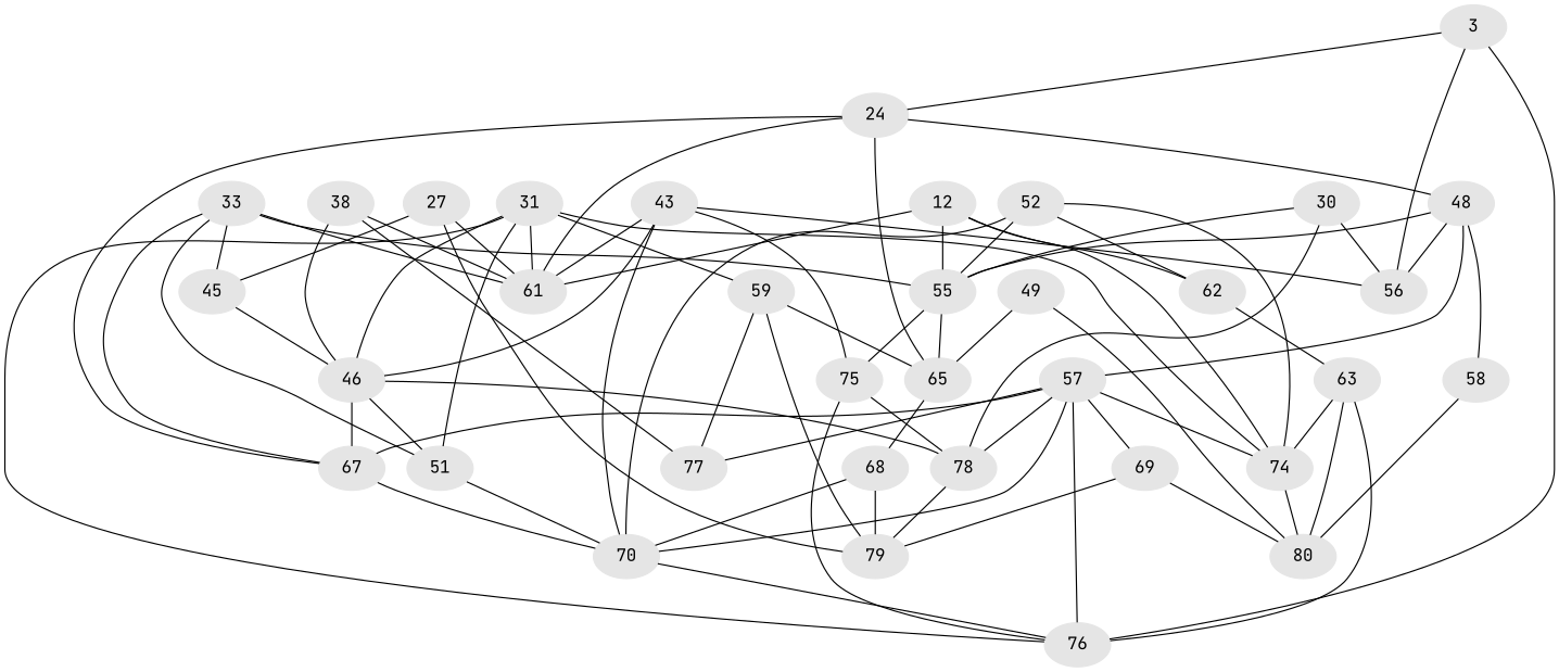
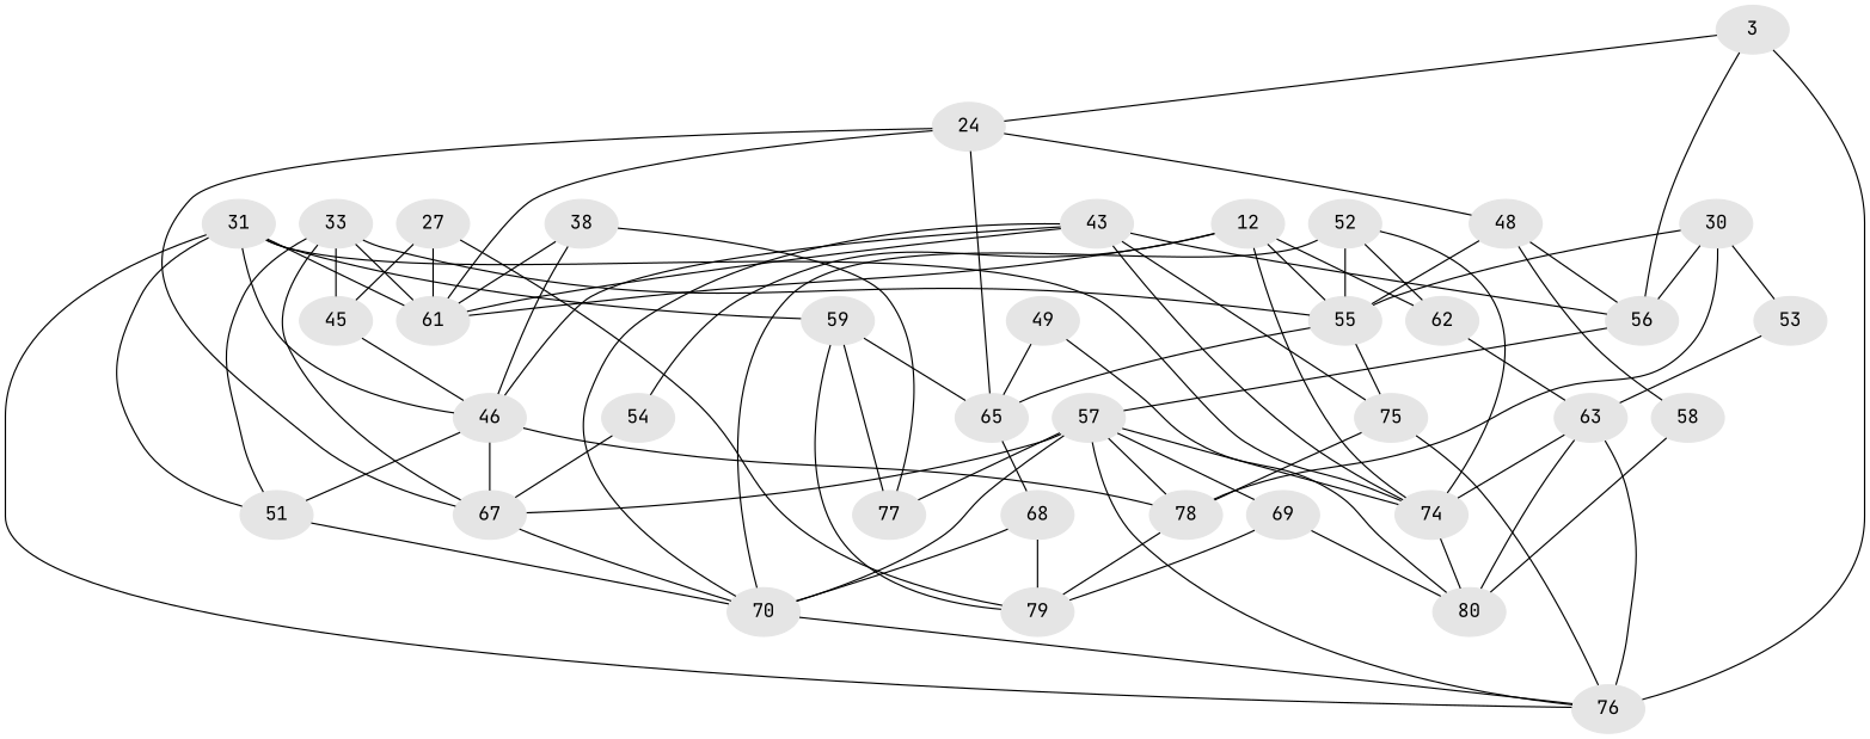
  graph {
    fontname="JetBrains Mono"
    node [color=gray90 fontname="JetBrains Mono" style=filled]
    edge [fontname="JetBrains Mono"]
    24 [super="+5"]
    61 [super="+42"]
    48 [super="+17"]
    65
    67 [super="+18"]
    3
    56 [super="+15"]
    76 [super="+64+60+72"]
    12
+   54
    55 [super="+13+37"]
    62
    74 [super="+7+26+47"]
    75
    63 [super="+16+28"]
    80 [super="+6+29"]
    57 [super="+10+25"]
    58
    68
    70 [super="+8"]
    27 [super="+19"]
    45
    79
    46 [super="+11+14+20"]
    30
+   53
    78
    51 [super="+35"]
    31
    59 [super="+22"]
    77 [super="+39+50"]
    33 [super="+4"]
    38 [super="+36"]
    43
    52 [super="+40+41"]
    69 [super="+66"]
    49
    24 -- 61
    24 -- 48
    24 -- 65
    24 -- 67
    48 -- 56
    48 -- 55
-   48 -- 57
+   56 -- 57
    48 -- 58
    65 -- 68
    67 -- 70
    3 -- 24
    3 -- 56
    3 -- 76 [weight=2]
    12 -- 61
+   12 -- 54
    12 -- 55
    12 -- 62
    12 -- 74
+   54 -- 67
    55 -- 65
    55 -- 75
    62 -- 63
    74 -- 80 [weight=3]
    75 -- 76
    75 -- 78
    63 -- 76 [weight=4]
    63 -- 74
    63 -- 80 [weight=4]
    57 -- 67 [weight=3]
    57 -- 76 [weight=3]
    57 -- 74 [weight=2]
    57 -- 70
    57 -- 78
    57 -- 77 [weight=3]
    57 -- 69 [weight=2]
    58 -- 80
    68 -- 70
    68 -- 79
    70 -- 76 [weight=2]
    27 -- 61
    27 -- 45 [weight=2]
    27 -- 79
    45 -- 46
    46 -- 67
    46 -- 78
    46 -- 51
    30 -- 56
    30 -- 55
+   30 -- 53
    30 -- 78
+   53 -- 63 [weight=2]
    78 -- 79
    51 -- 70
    31 -- 61
    31 -- 76
    31 -- 74
    31 -- 46
    31 -- 51
    31 -- 59 [weight=2]
    59 -- 65
    59 -- 79
    59 -- 77
    33 -- 61
    33 -- 67
    33 -- 55 [weight=2]
    33 -- 45
    33 -- 51
    38 -- 61 [weight=2]
    38 -- 46
    38 -- 77
    43 -- 61
    43 -- 56
+   43 -- 74
    43 -- 75
    43 -- 70
    43 -- 46
    52 -- 55 [weight=2]
    52 -- 62
    52 -- 74 [weight=2]
    52 -- 70 [weight=3]
    69 -- 80
    69 -- 79
    49 -- 65
    49 -- 80
  }
